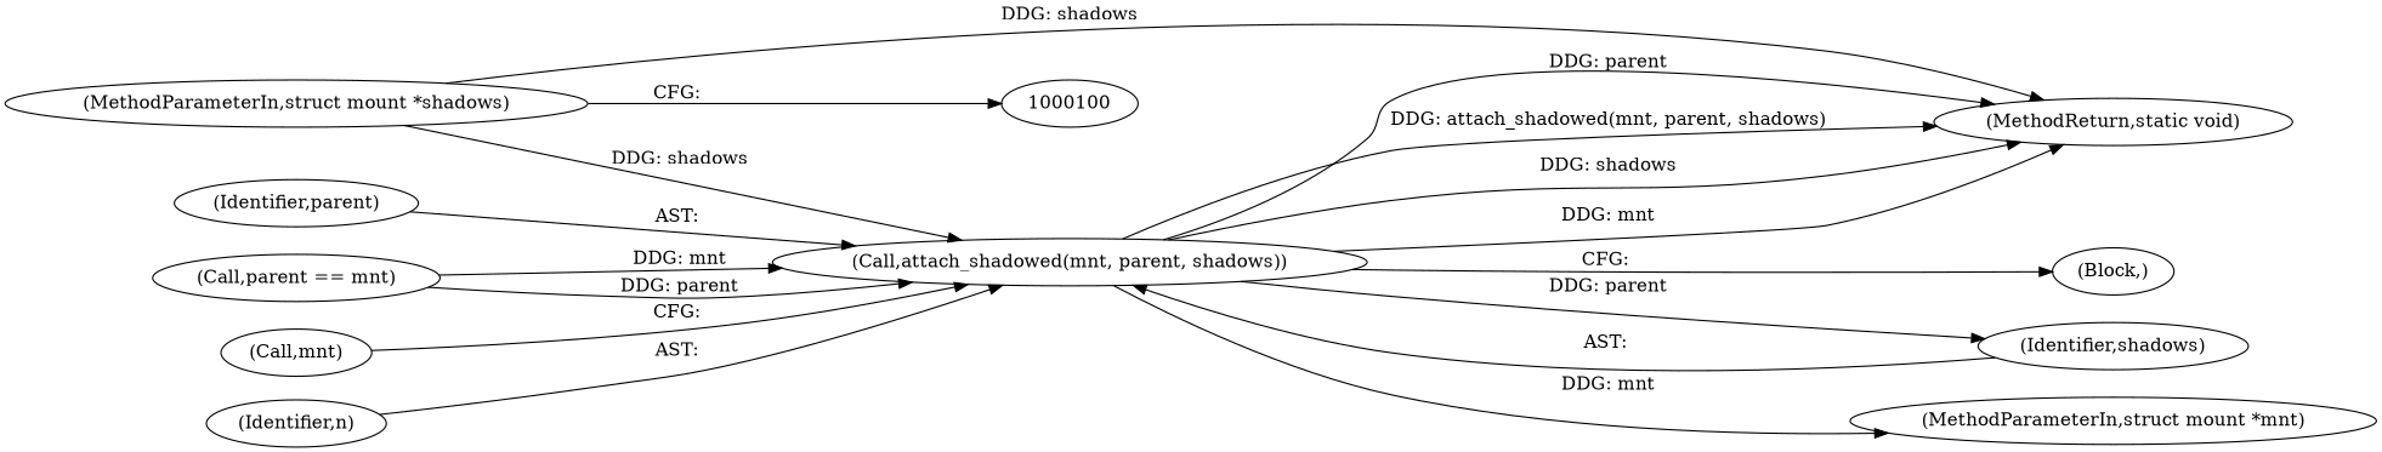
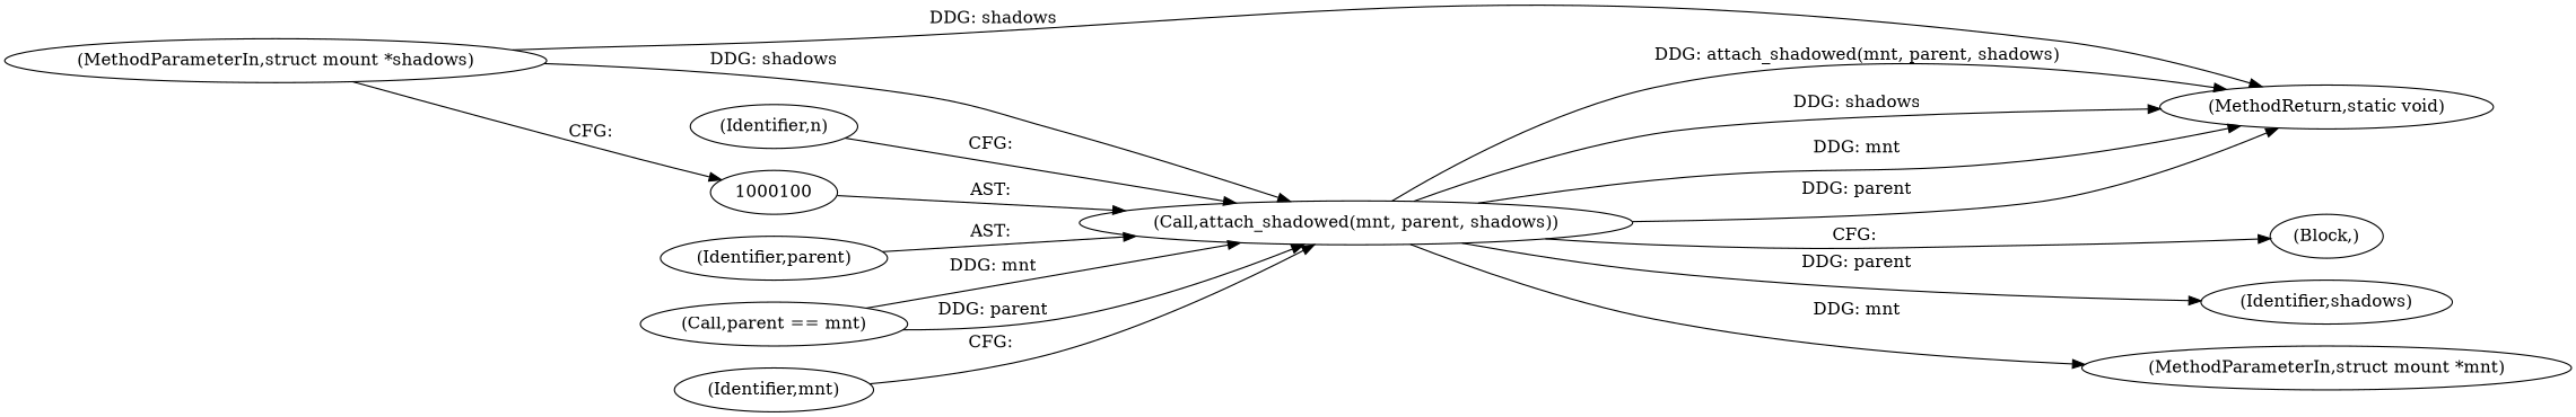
  digraph {
    rankdir=LR
    n1 [label="(MethodParameterIn,struct mount *shadows)"]
    n2 [label="(Call,attach_shadowed(mnt, parent, shadows))"]
    n3 [label="(MethodReturn,static void)"]
    1000100
    n5 [label="(Block,)"]
    n6 [label="(Identifier,shadows)"]
    n7 [label="(MethodParameterIn,struct mount *mnt)"]
    n8 [label="(Identifier,parent)"]
    n9 [label="(Call,parent == mnt)"]
-   n10 [label="(Call,mnt)"]
+   n10 [label="(Identifier,mnt)"]
    n11 [label="(Identifier,n)"]
    n1 -> n2 [label="DDG: shadows"]
    n1 -> n3 [label="DDG: shadows"]
    n1 -> 1000100 [label="CFG: "]
    n2 -> n3 [label="DDG: parent"]
    n2 -> n3 [label="DDG: attach_shadowed(mnt, parent, shadows)"]
    n2 -> n3 [label="DDG: shadows"]
    n2 -> n3 [label="DDG: mnt"]
    n2 -> n5 [label="CFG: "]
    n2 -> n6 [label="DDG: parent"]
    n2 -> n7 [label="DDG: mnt"]
-   n6 -> n2 [label="AST: "]
+   1000100 -> n2 [label="AST: "]
    n8 -> n2 [label="AST: "]
    n9 -> n2 [label="DDG: mnt"]
    n9 -> n2 [label="DDG: parent"]
    n10 -> n2 [label="CFG: "]
-   n11 -> n2 [label="AST: "]
+   n11 -> n2 [label="CFG: "]
  }
